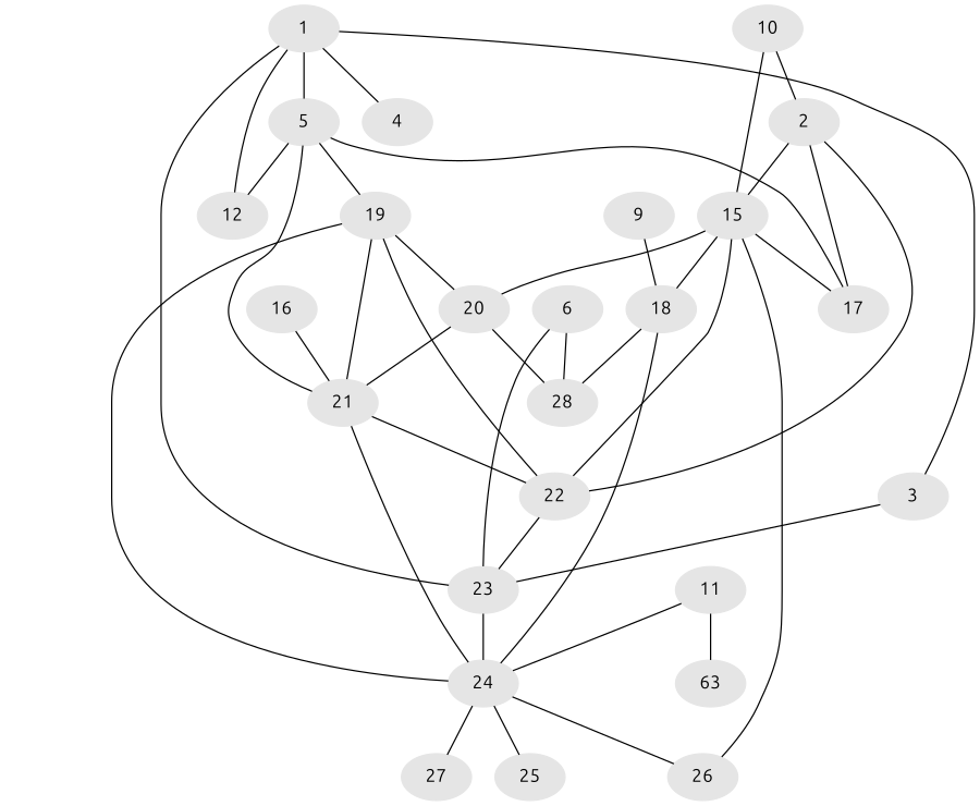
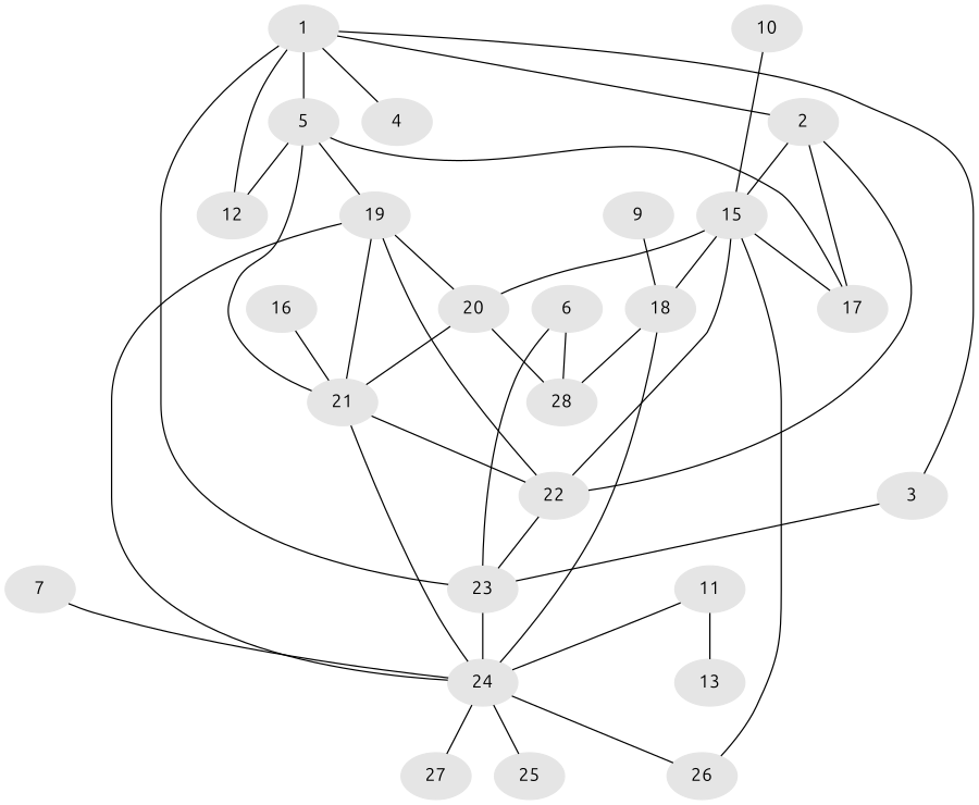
  graph {
    fontname=Ubuntu
    node [color=gray90 fontname=Ubuntu style=filled]
    edge [fontname=Ubuntu weight=1.0]
    1
    2
    3
    4
    5
    12
    23
    15
    17
    22
    19
    21
    24
    18
    20
    26
    6
    28
+   7
    25
    27
    9
    10
    11
-   13 [label=63]
+   13
    16
-   10 -- 2
+   1 -- 2
    1 -- 3
    1 -- 4
    1 -- 5
    1 -- 12
    1 -- 23 [weight=2.0]
    2 -- 15
    2 -- 17
    2 -- 22
    3 -- 23
    5 -- 12
    5 -- 17
    5 -- 19
    5 -- 21
    23 -- 24 [weight=2.0]
    15 -- 17
    15 -- 22
    15 -- 18
    15 -- 20
    15 -- 26
    22 -- 23
    19 -- 22
    19 -- 21 [weight=2.0]
    19 -- 24
    19 -- 20
    21 -- 22
    21 -- 24
    24 -- 26
    24 -- 25
    24 -- 27
    18 -- 24
    18 -- 28
    20 -- 21
    20 -- 28
    6 -- 23
    6 -- 28
+   7 -- 24
    9 -- 18
    10 -- 15
    11 -- 24
    11 -- 13
    16 -- 21
  }
